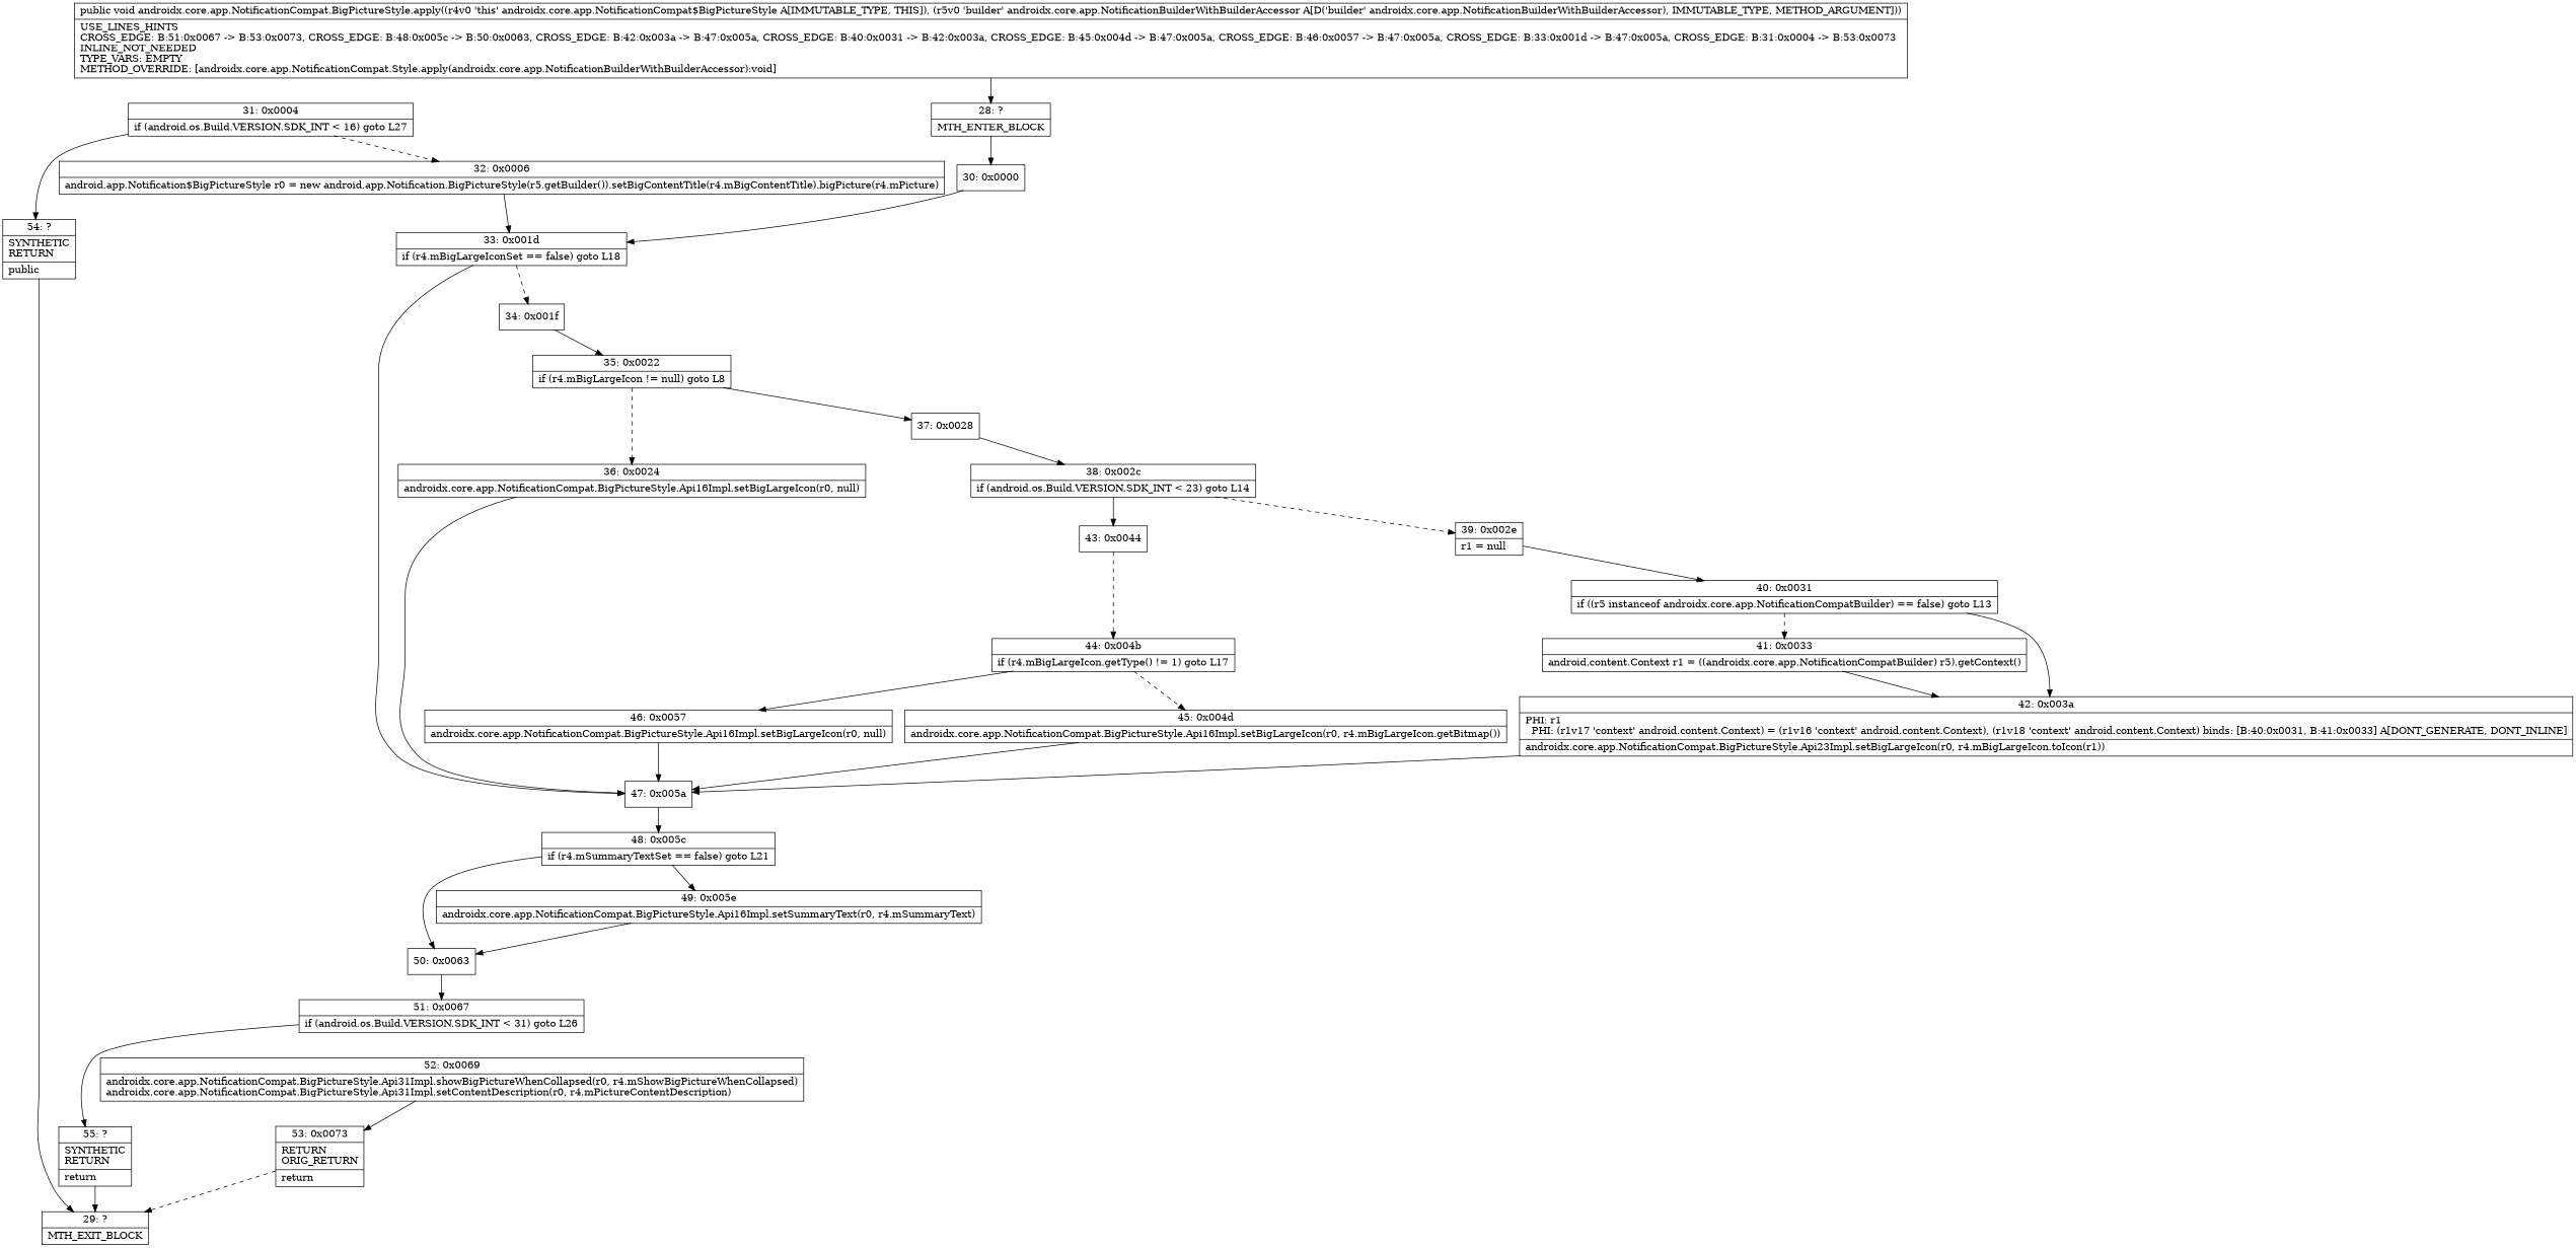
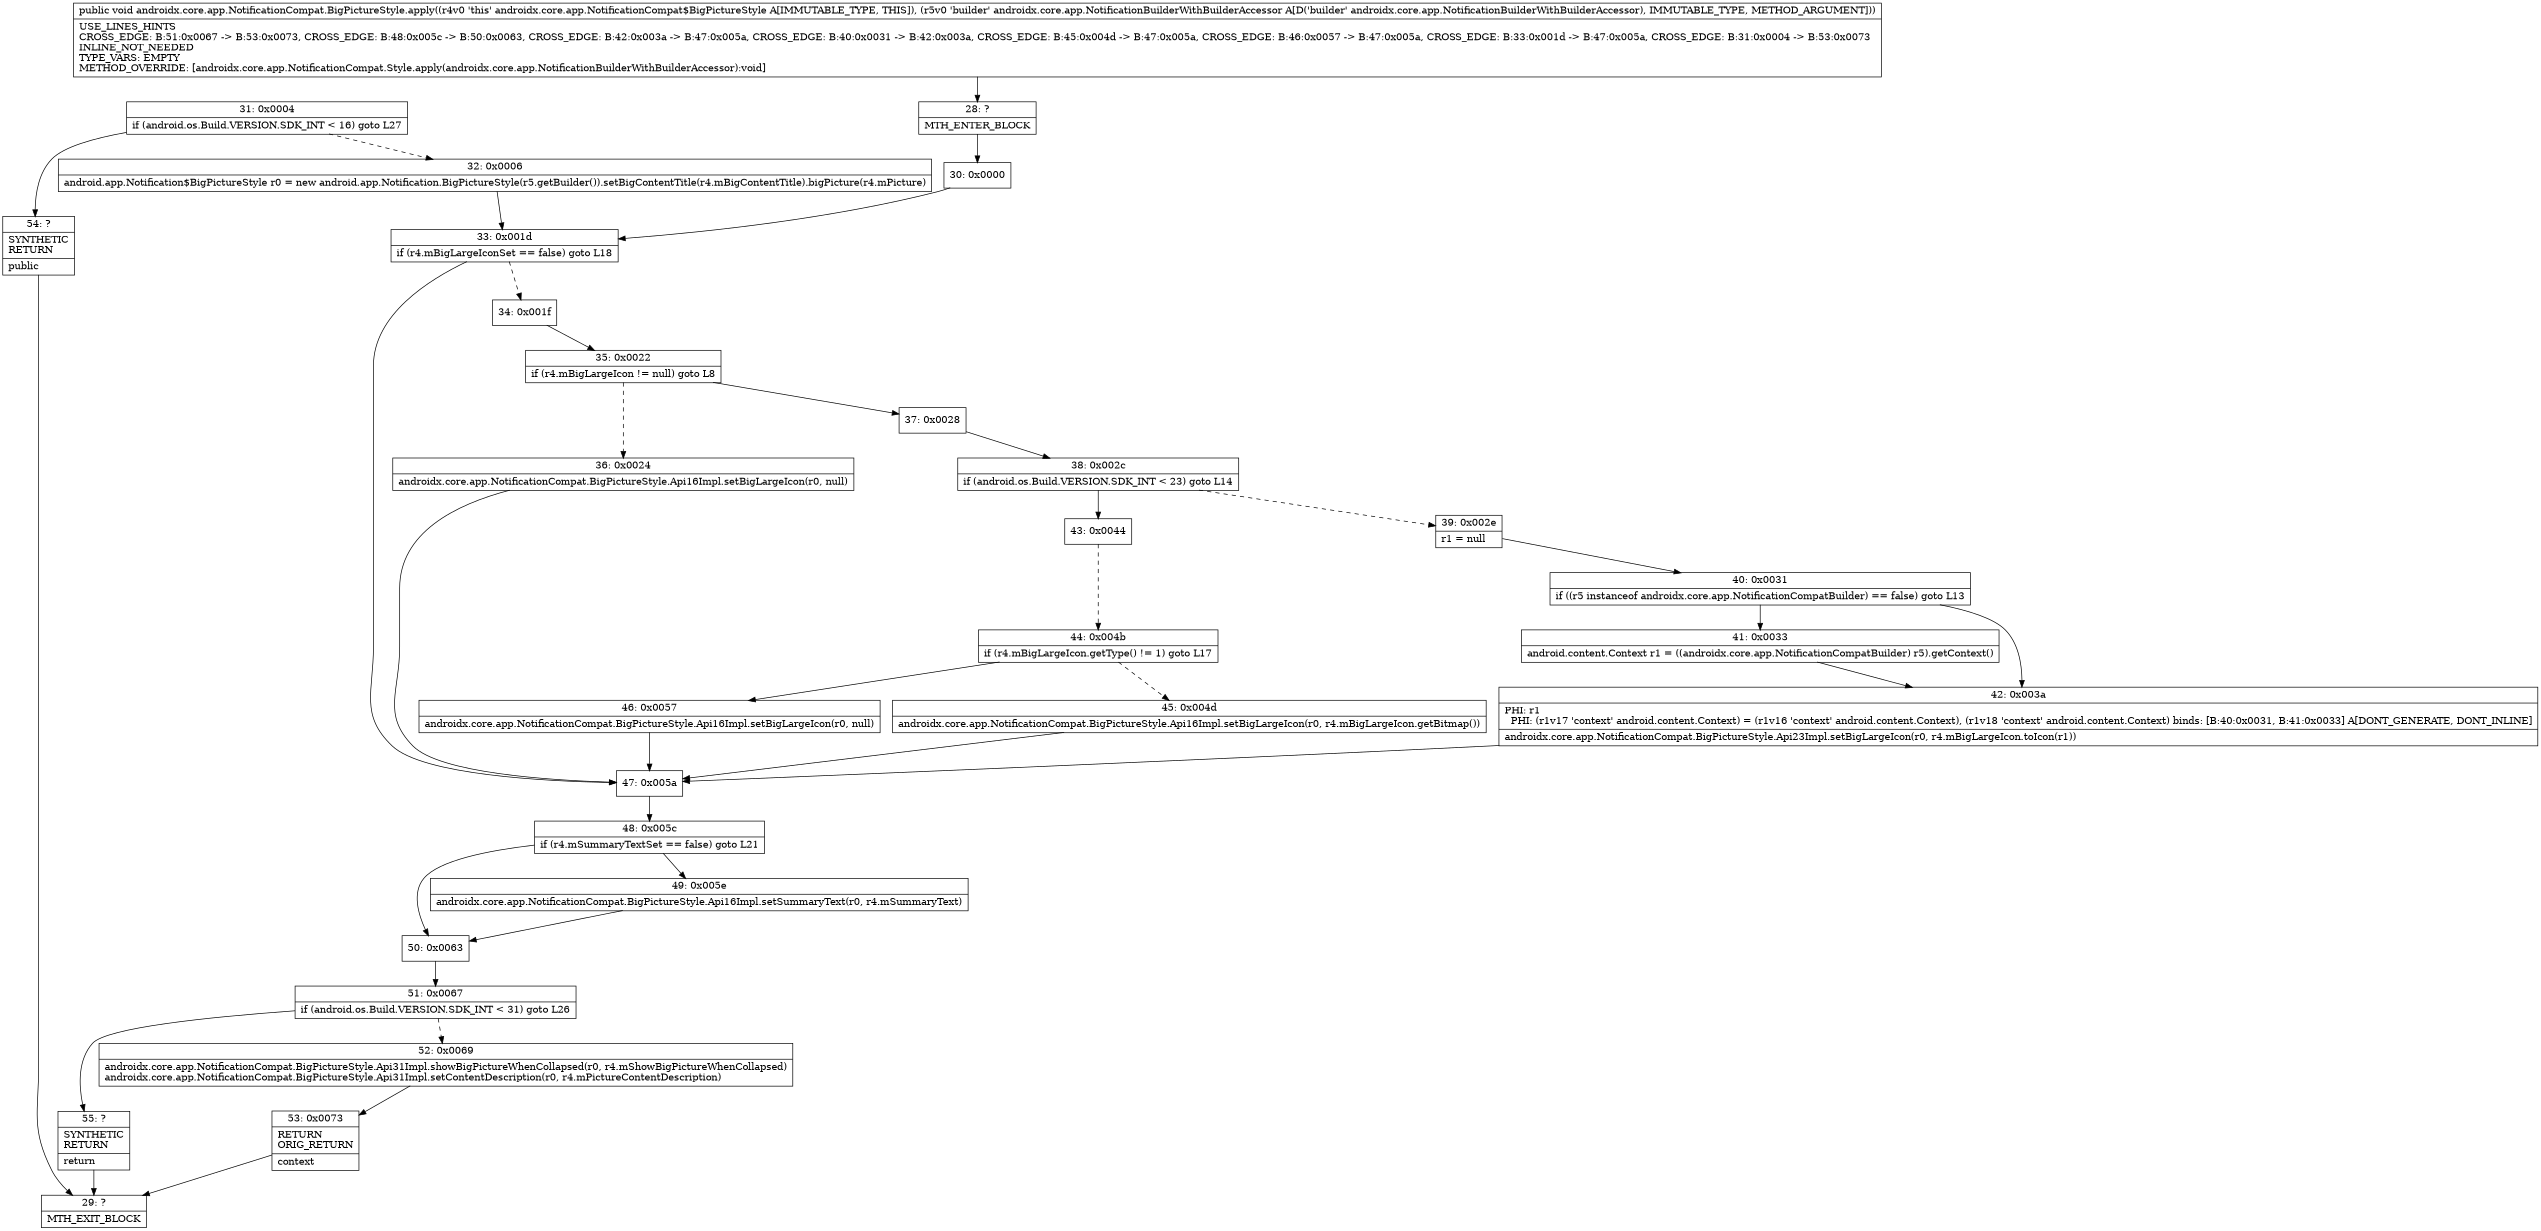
  digraph {
    node [shape=record]
    n1 [label="{28\:\ ?|MTH_ENTER_BLOCK\l}"]
    n2 [label="{30\:\ 0x0000}"]
    n3 [label="{33\:\ 0x001d|if (r4.mBigLargeIconSet == false) goto L18\l}"]
    n4 [label="{31\:\ 0x0004|if (android.os.Build.VERSION.SDK_INT \< 16) goto L27\l}"]
    n5 [label="{32\:\ 0x0006|android.app.Notification$BigPictureStyle r0 = new android.app.Notification.BigPictureStyle(r5.getBuilder()).setBigContentTitle(r4.mBigContentTitle).bigPicture(r4.mPicture)\l}"]
    n6 [label="{54\:\ ?|SYNTHETIC\lRETURN\l|public\l}"]
    n7 [label="{29\:\ ?|MTH_EXIT_BLOCK\l}"]
    n8 [label="{34\:\ 0x001f}"]
    n9 [label="{47\:\ 0x005a}"]
    n10 [label="{35\:\ 0x0022|if (r4.mBigLargeIcon != null) goto L8\l}"]
    n11 [label="{48\:\ 0x005c|if (r4.mSummaryTextSet == false) goto L21\l}"]
    n12 [label="{36\:\ 0x0024|androidx.core.app.NotificationCompat.BigPictureStyle.Api16Impl.setBigLargeIcon(r0, null)\l}"]
    n13 [label="{37\:\ 0x0028}"]
    n14 [label="{38\:\ 0x002c|if (android.os.Build.VERSION.SDK_INT \< 23) goto L14\l}"]
    n15 [label="{39\:\ 0x002e|r1 = null\l}"]
    n16 [label="{43\:\ 0x0044}"]
    n17 [label="{40\:\ 0x0031|if ((r5 instanceof androidx.core.app.NotificationCompatBuilder) == false) goto L13\l}"]
    n18 [label="{44\:\ 0x004b|if (r4.mBigLargeIcon.getType() != 1) goto L17\l}"]
    n19 [label="{41\:\ 0x0033|android.content.Context r1 = ((androidx.core.app.NotificationCompatBuilder) r5).getContext()\l}"]
    n20 [label="{42\:\ 0x003a|PHI: r1 \l  PHI: (r1v17 'context' android.content.Context) = (r1v16 'context' android.content.Context), (r1v18 'context' android.content.Context) binds: [B:40:0x0031, B:41:0x0033] A[DONT_GENERATE, DONT_INLINE]\l|androidx.core.app.NotificationCompat.BigPictureStyle.Api23Impl.setBigLargeIcon(r0, r4.mBigLargeIcon.toIcon(r1))\l}"]
    n21 [label="{45\:\ 0x004d|androidx.core.app.NotificationCompat.BigPictureStyle.Api16Impl.setBigLargeIcon(r0, r4.mBigLargeIcon.getBitmap())\l}"]
    n22 [label="{46\:\ 0x0057|androidx.core.app.NotificationCompat.BigPictureStyle.Api16Impl.setBigLargeIcon(r0, null)\l}"]
    n23 [label="{49\:\ 0x005e|androidx.core.app.NotificationCompat.BigPictureStyle.Api16Impl.setSummaryText(r0, r4.mSummaryText)\l}"]
    n24 [label="{50\:\ 0x0063}"]
    n25 [label="{51\:\ 0x0067|if (android.os.Build.VERSION.SDK_INT \< 31) goto L26\l}"]
    n26 [label="{52\:\ 0x0069|androidx.core.app.NotificationCompat.BigPictureStyle.Api31Impl.showBigPictureWhenCollapsed(r0, r4.mShowBigPictureWhenCollapsed)\landroidx.core.app.NotificationCompat.BigPictureStyle.Api31Impl.setContentDescription(r0, r4.mPictureContentDescription)\l}"]
    n27 [label="{55\:\ ?|SYNTHETIC\lRETURN\l|return\l}"]
-   n28 [label="{53\:\ 0x0073|RETURN\lORIG_RETURN\l|return\l}"]
+   n28 [label="{53\:\ 0x0073|RETURN\lORIG_RETURN\l|context\l}"]
    n29 [label="{public void androidx.core.app.NotificationCompat.BigPictureStyle.apply((r4v0 'this' androidx.core.app.NotificationCompat$BigPictureStyle A[IMMUTABLE_TYPE, THIS]), (r5v0 'builder' androidx.core.app.NotificationBuilderWithBuilderAccessor A[D('builder' androidx.core.app.NotificationBuilderWithBuilderAccessor), IMMUTABLE_TYPE, METHOD_ARGUMENT]))  | USE_LINES_HINTS\lCROSS_EDGE: B:51:0x0067 \-\> B:53:0x0073, CROSS_EDGE: B:48:0x005c \-\> B:50:0x0063, CROSS_EDGE: B:42:0x003a \-\> B:47:0x005a, CROSS_EDGE: B:40:0x0031 \-\> B:42:0x003a, CROSS_EDGE: B:45:0x004d \-\> B:47:0x005a, CROSS_EDGE: B:46:0x0057 \-\> B:47:0x005a, CROSS_EDGE: B:33:0x001d \-\> B:47:0x005a, CROSS_EDGE: B:31:0x0004 \-\> B:53:0x0073\lINLINE_NOT_NEEDED\lTYPE_VARS: EMPTY\lMETHOD_OVERRIDE: [androidx.core.app.NotificationCompat.Style.apply(androidx.core.app.NotificationBuilderWithBuilderAccessor):void]\l}"]
    n1 -> n2
    n2 -> n3
    n3 -> n8 [style=dashed]
    n3 -> n9
    n4 -> n5 [style=dashed]
    n4 -> n6
    n5 -> n3
    n6 -> n7
    n8 -> n10
    n9 -> n11
    n10 -> n12 [style=dashed]
    n10 -> n13
    n11 -> n23 [style=solid]
    n11 -> n24
    n12 -> n9
    n13 -> n14
    n14 -> n15 [style=dashed]
    n14 -> n16
    n15 -> n17
    n16 -> n18 [style=dashed]
-   n17 -> n19 [style=dashed]
+   n17 -> n19 [style=solid]
    n17 -> n20
    n18 -> n21 [style=dashed]
    n18 -> n22
    n19 -> n20
    n20 -> n9
    n21 -> n9
    n22 -> n9
    n23 -> n24
    n24 -> n25
+   n25 -> n26 [style=dashed]
    n25 -> n27
    n26 -> n28
    n27 -> n7
-   n28 -> n7 [style=dashed]
+   n28 -> n7
    n29 -> n1
  }
